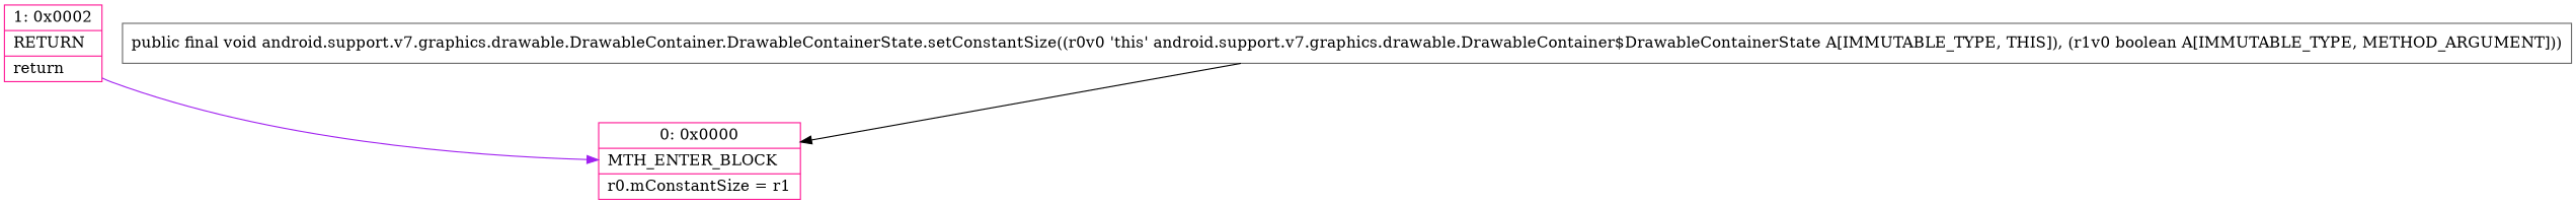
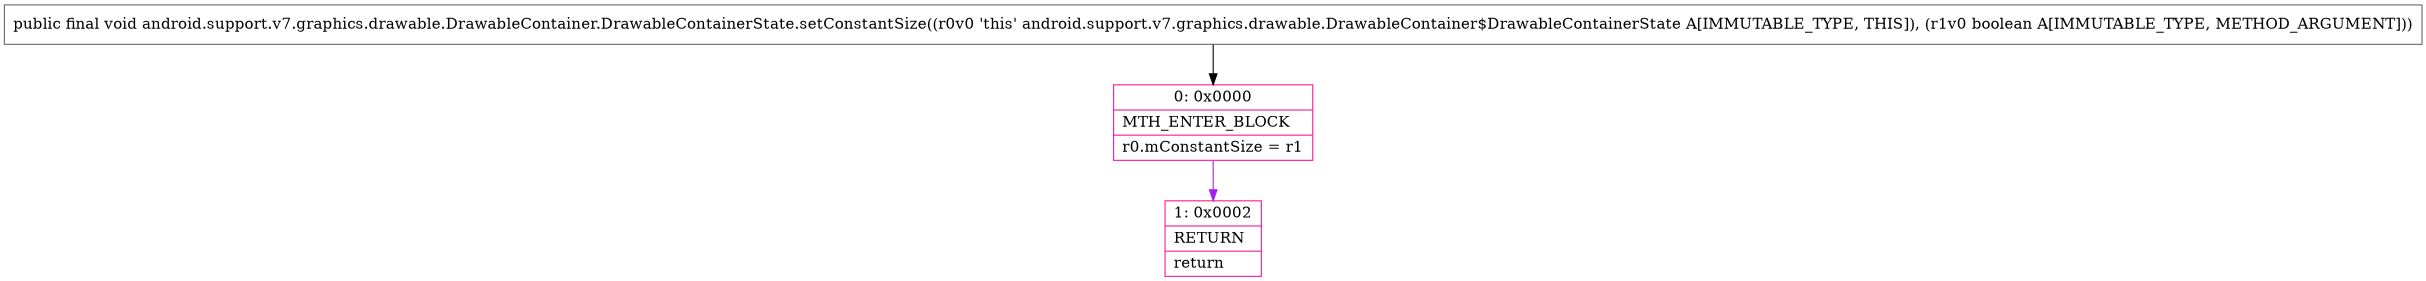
  digraph {
    node [shape=record color=deeppink]
    n1 [label="{0\:\ 0x0000|MTH_ENTER_BLOCK\l|r0.mConstantSize = r1\l}"]
    n2 [label="{1\:\ 0x0002|RETURN\l|return\l}"]
    n3 [label="{public final void android.support.v7.graphics.drawable.DrawableContainer.DrawableContainerState.setConstantSize((r0v0 'this' android.support.v7.graphics.drawable.DrawableContainer$DrawableContainerState A[IMMUTABLE_TYPE, THIS]), (r1v0 boolean A[IMMUTABLE_TYPE, METHOD_ARGUMENT])) }" color=gray40]
-   n2 -> n1 [color=purple]
+   n1 -> n2 [color=purple]
    n3 -> n1 [color=black]
  }
